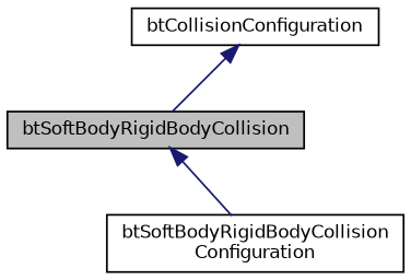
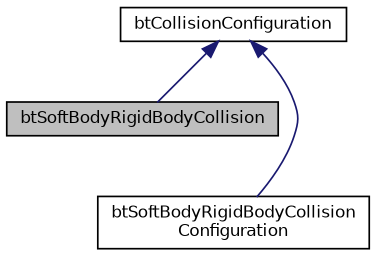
  digraph {
    node [color=black fillcolor=white fontname=Helvetica fontsize=10 shape=record style=filled]
    edge [color=midnightblue dir=back fontname=Helvetica fontsize=10 labelfontname=Helvetica labelfontsize=10 style=solid]
    n1 [fillcolor=grey75 fontcolor=black height=0.2 label=btSoftBodyRigidBodyCollision width=0.4]
    n2 [height=0.2 label="btSoftBodyRigidBodyCollision\lConfiguration" width=0.4]
    n3 [height=0.2 label=btCollisionConfiguration width=0.4]
-   n1 -> n2
+   n3 -> n2
    n3 -> n1
  }
